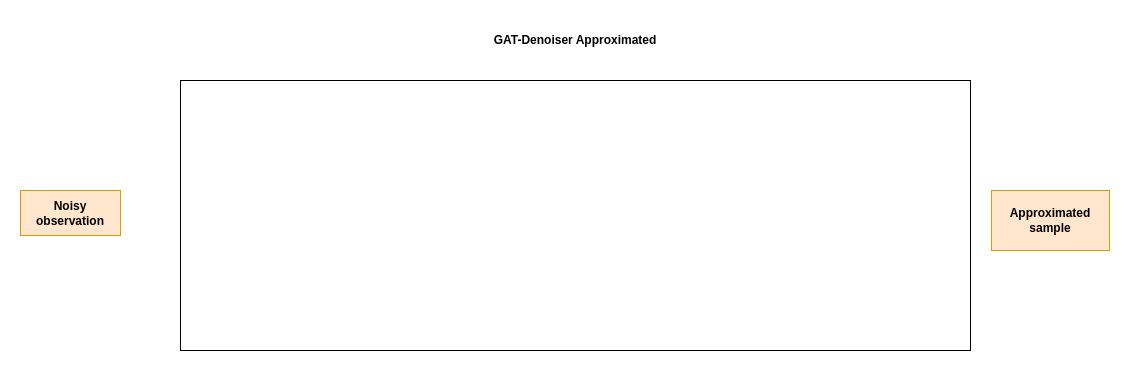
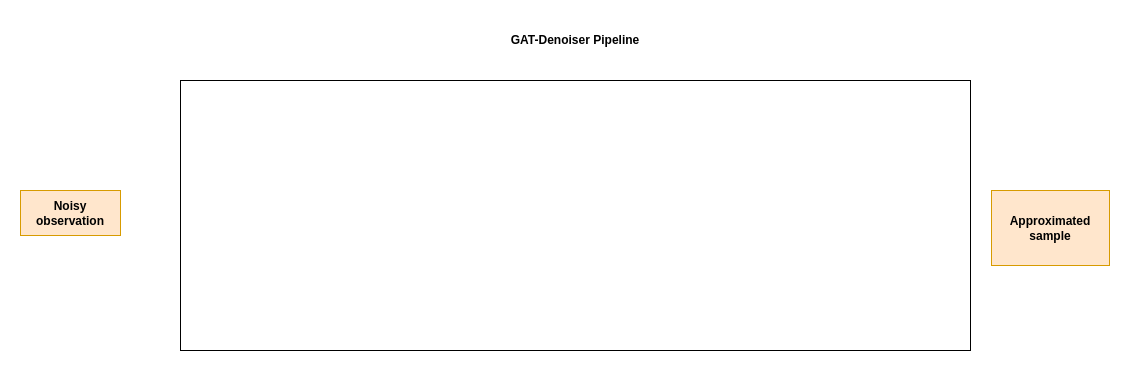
  <mxCell id="0" />
  <mxCell id="1" parent="0" />
  <mxCell id="2" value="" style="rounded=0;whiteSpace=wrap;html=1;fillColor=none;fontStyle=1" parent="1" vertex="1"><mxGeometry x="180" y="80" width="790" height="270" as="geometry" /></mxCell>
  <mxCell id="3" value="Noisy observation" style="rounded=0;whiteSpace=wrap;html=1;fillColor=#ffe6cc;strokeColor=#d79b00;fontStyle=1" parent="1" vertex="1"><mxGeometry x="20" y="190" width="100" height="45" as="geometry" /></mxCell>
- <mxCell id="4" value="Approximated&lt;br&gt;sample" style="rounded=0;whiteSpace=wrap;html=1;fillColor=#ffe6cc;strokeColor=#d79b00;fontStyle=1" parent="1" vertex="1"><mxGeometry x="991" y="190" width="118" height="60" as="geometry" /></mxCell>
- <mxCell id="5" value="GAT-Denoiser Approximated" style="text;html=1;strokeColor=none;fillColor=none;align=center;verticalAlign=middle;whiteSpace=wrap;rounded=0;fontStyle=1" vertex="1" parent="1"><mxGeometry x="475" y="20" width="200" height="40" as="geometry" /></mxCell>
+ <mxCell id="4" value="Approximated&lt;br&gt;sample" style="rounded=0;whiteSpace=wrap;html=1;fillColor=#ffe6cc;strokeColor=#d79b00;fontStyle=1" parent="1" vertex="1"><mxGeometry x="991" y="190" width="118" height="75" as="geometry" /></mxCell>
+ <mxCell id="5" value="GAT-Denoiser Pipeline" style="text;html=1;strokeColor=none;fillColor=none;align=center;verticalAlign=middle;whiteSpace=wrap;rounded=0;fontStyle=1" vertex="1" parent="1"><mxGeometry x="475" y="20" width="200" height="40" as="geometry" /></mxCell>
